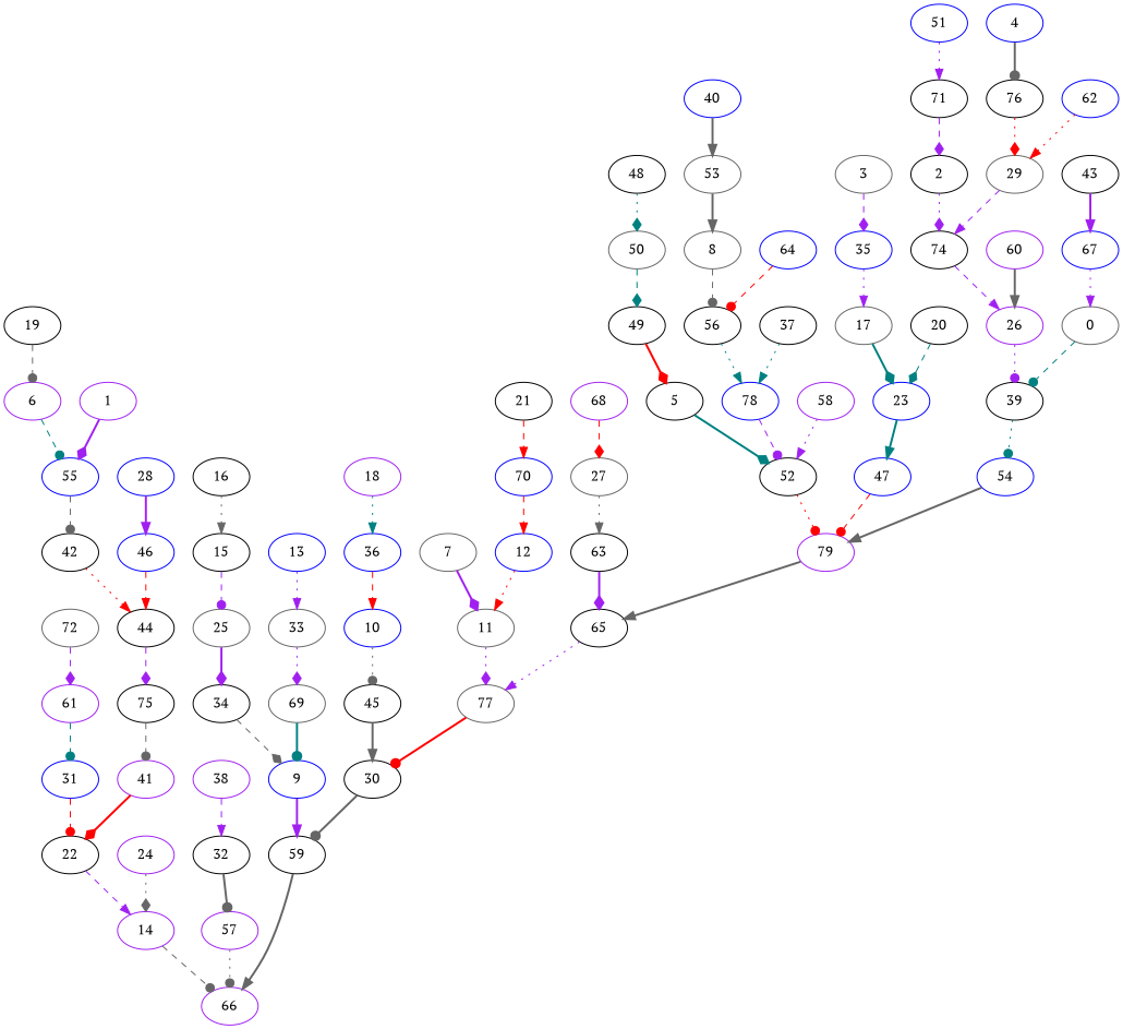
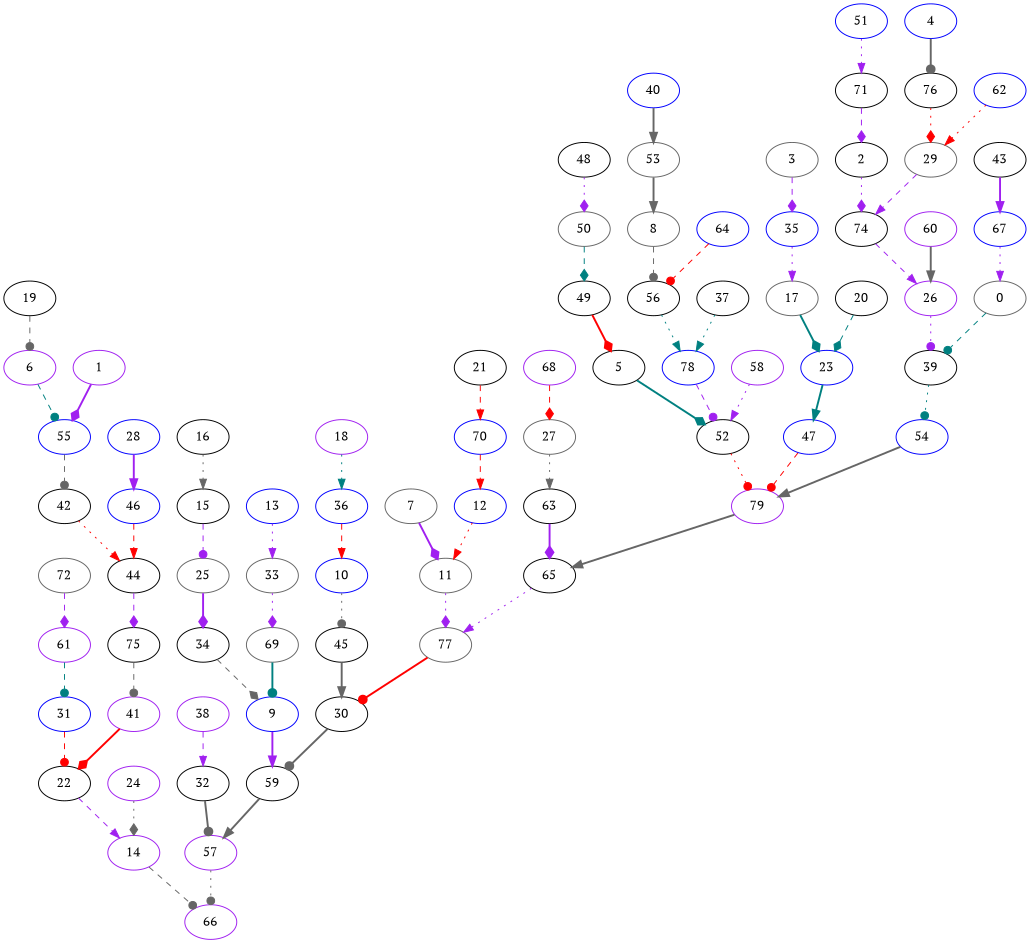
  strict digraph {
    fontname="PT Serif"
    node [color=black fontname="PT Serif"]
    edge [arrowhead=normal color=purple fontname="PT Serif" style=dashed]
    0 [color=gray40]
    39
    54 [color=blue]
    79 [color=purple]
    67 [color=blue]
    2
    74
    26 [color=purple]
    71
    4 [color=blue]
    76
    29 [color=gray40]
    5
    52
    65
    49
    6 [color=purple]
    55 [color=blue]
    42
    44
    19
    8 [color=gray40]
    56
    78 [color=blue]
    53 [color=gray40]
    9 [color=blue]
    59
    66 [color=purple]
    34
    69 [color=gray40]
    10 [color=blue]
    45
    30
    36 [color=blue]
    11 [color=gray40]
    77 [color=gray40]
    7 [color=gray40]
    12 [color=blue]
    70 [color=blue]
    14 [color=purple]
    22
    24 [color=purple]
    25 [color=gray40]
    15
    16
    17 [color=gray40]
    23 [color=blue]
    47 [color=blue]
    35 [color=blue]
    31 [color=blue]
    41 [color=purple]
    20
    60 [color=purple]
    27 [color=gray40]
    63
    68 [color=purple]
    62 [color=blue]
    61 [color=purple]
    57 [color=purple]
    32
    38 [color=purple]
    33 [color=gray40]
    13 [color=blue]
    3 [color=gray40]
    18 [color=purple]
    75
    46 [color=blue]
    28 [color=blue]
    50 [color=gray40]
    48
    58 [color=purple]
    40 [color=blue]
    1 [color=purple]
    64 [color=blue]
    72 [color=gray40]
    43
    21
    51 [color=blue]
    37
    0 -> 39 [arrowhead=dot color=teal]
    39 -> 54 [arrowhead=dot color=teal style=dotted]
    54 -> 79 [color=gray40 style=bold]
    79 -> 65 [color=gray40 style=bold]
    67 -> 0 [style=dotted]
    2 -> 74 [arrowhead=diamond style=dotted]
    74 -> 26
    26 -> 39 [arrowhead=dot style=dotted]
    71 -> 2 [arrowhead=diamond]
    4 -> 76 [arrowhead=dot color=gray40 style=bold]
    76 -> 29 [arrowhead=diamond color=red style=dotted]
    29 -> 74
    5 -> 52 [arrowhead=diamond color=teal style=bold]
    52 -> 79 [arrowhead=dot color=red style=dotted]
    65 -> 77 [style=dotted]
    49 -> 5 [arrowhead=diamond color=red style=bold]
    6 -> 55 [arrowhead=dot color=teal]
    55 -> 42 [arrowhead=dot color=gray40]
    42 -> 44 [color=red style=dotted]
    44 -> 75 [arrowhead=diamond]
    19 -> 6 [arrowhead=dot color=gray40]
    8 -> 56 [arrowhead=dot color=gray40]
    56 -> 78 [color=teal style=dotted]
    78 -> 52 [arrowhead=dot]
    53 -> 8 [color=gray40 style=bold]
    9 -> 59 [style=bold]
-   59 -> 66 [color=gray40 style=bold]
+   59 -> 57 [color=gray40 style=bold]
    34 -> 9 [arrowhead=diamond color=gray40]
    69 -> 9 [arrowhead=dot color=teal style=bold]
    10 -> 45 [arrowhead=dot color=gray40 style=dotted]
    45 -> 30 [color=gray40 style=bold]
    30 -> 59 [arrowhead=dot color=gray40 style=bold]
    36 -> 10 [color=red]
    11 -> 77 [arrowhead=diamond style=dotted]
    77 -> 30 [arrowhead=dot color=red style=bold]
    7 -> 11 [arrowhead=diamond style=bold]
    12 -> 11 [color=red style=dotted]
    70 -> 12 [color=red]
    14 -> 66 [arrowhead=dot color=gray40]
    22 -> 14
    24 -> 14 [arrowhead=diamond color=gray40 style=dotted]
    25 -> 34 [arrowhead=diamond style=bold]
    15 -> 25 [arrowhead=dot]
    16 -> 15 [color=gray40 style=dotted]
    17 -> 23 [arrowhead=diamond color=teal style=bold]
    23 -> 47 [color=teal style=bold]
    47 -> 79 [arrowhead=dot color=red]
    35 -> 17 [style=dotted]
    31 -> 22 [arrowhead=dot color=red]
    41 -> 22 [arrowhead=diamond color=red style=bold]
    20 -> 23 [arrowhead=diamond color=teal]
    60 -> 26 [color=gray40 style=bold]
    27 -> 63 [color=gray40 style=dotted]
    63 -> 65 [arrowhead=diamond style=bold]
    68 -> 27 [arrowhead=diamond color=red]
    62 -> 29 [color=red style=dotted]
    61 -> 31 [arrowhead=dot color=teal]
    57 -> 66 [arrowhead=dot color=gray40 style=dotted]
    32 -> 57 [arrowhead=dot color=gray40 style=bold]
    38 -> 32
    33 -> 69 [arrowhead=diamond style=dotted]
    13 -> 33 [style=dotted]
    3 -> 35 [arrowhead=diamond]
    18 -> 36 [color=teal style=dotted]
    75 -> 41 [arrowhead=dot color=gray40]
    46 -> 44 [color=red]
    28 -> 46 [style=bold]
    50 -> 49 [arrowhead=diamond color=teal]
-   48 -> 50 [arrowhead=diamond color=teal style=dotted]
+   48 -> 50 [arrowhead=diamond style=dotted]
    58 -> 52 [style=dotted]
    40 -> 53 [color=gray40 style=bold]
    1 -> 55 [arrowhead=diamond style=bold]
    64 -> 56 [arrowhead=dot color=red]
    72 -> 61 [arrowhead=diamond]
    43 -> 67 [style=bold]
    21 -> 70 [color=red]
    51 -> 71 [style=dotted]
    37 -> 78 [color=teal style=dotted]
  }
